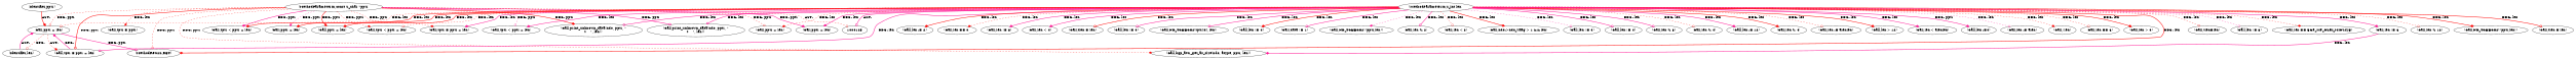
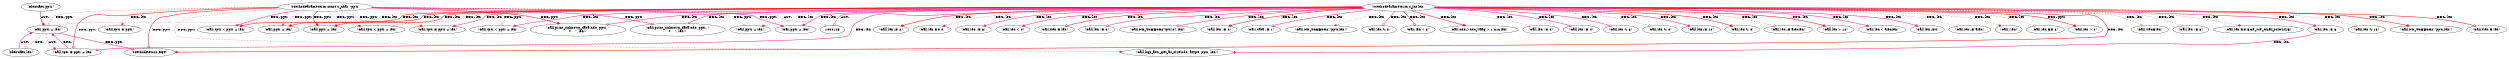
  digraph {
    fontname="DejaVu Serif"
    node [fontname="DejaVu Serif"]
    edge [arrowhead=diamond color=red fontname="DejaVu Serif" style=bold]
    n1 [label="(Call,pptr + len)"]
    n2 [label="(Call,tptr = pptr + len)"]
    n3 [label="(Identifier,len)"]
    n4 [label="(MethodReturn,RET)"]
    n5 [label="(MethodParameterIn,const u_char *pptr)"]
    n6 [label="(Call,pptr + len)"]
    n7 [label="(Call,tptr < pptr + len)"]
    n8 [label="(Call,print_unknown_data(ndo, pptr, \"\n\t    \", len))"]
    n9 [label="(Call,tptr = pptr + len)"]
    n10 [label="(Call,tptr < pptr + len)"]
    n11 [label="(Call,pptr + len)"]
    n12 [label="(Call,pptr + len)"]
    n13 [label="(Call,tptr < pptr + len)"]
    n14 [label="(Call,tptr = pptr)"]
    n15 [label="(Call,bgp_attr_get_as_size(ndo, atype, pptr, len))"]
    n16 [label="(Call,pptr + len)"]
    n17 [label="(Call,print_unknown_data(ndo, pptr, \"\n\t    \", len))"]
    1000125
    n19 [label="(MethodParameterIn,u_int len)"]
    n20 [label="(Call,!len)"]
    n21 [label="(Call,len == 6)"]
    n22 [label="(Call,len > 0)"]
    n23 [label="(Call,tlen=len)"]
    n24 [label="(Call,len != 8)"]
    n25 [label="(Call,len == BGP_MP_NLRI_MINSIZE)"]
    n26 [label="(Call,len % 12)"]
    n27 [label="(Call,ND_TCHECK2(*pptr,len))"]
    n28 [label="(Call,tlen = len)"]
    n29 [label="(Call,len -= 2)"]
    n30 [label="(Call,len == 0)"]
    n31 [label="(Call,len != 8)"]
    n32 [label="(Call,len < 4)"]
    n33 [label="(Call,tlen = len)"]
    n34 [label="(Call,len != 0)"]
    n35 [label="(Call,ND_TCHECK2(tptr[0], len))"]
    n36 [label="(Call,len != 4)"]
    n37 [label="(Call,data != 1)"]
    n38 [label="(Call,ND_TCHECK2(*pptr,len))"]
    n39 [label="(Call,len % 2)"]
    n40 [label="(Call,len != 6)"]
    n41 [label="(Call,len < 2)"]
    n42 [label="(Call,ndo->ndo_vflag > 1 && len)"]
    n43 [label="(Call,len != 4)"]
    n44 [label="(Call,len != 4)"]
    n45 [label="(Call,len % 8)"]
    n46 [label="(Call,len % 4)"]
    n47 [label="(Call,len -= 12)"]
    n48 [label="(Call,len % 4)"]
    n49 [label="(Call,len -= alenlen)"]
    n50 [label="(Call,len > 12)"]
    n51 [label="(Call,len < alenlen)"]
    n52 [label="(Call,len -=4)"]
    n53 [label="(Call,len -= alen)"]
    n54 [label="(Identifier,pptr)"]
    n1 -> n2 [label="AST: " style=dashed]
    n1 -> n3 [arrowhead=odot label="CFG: " style=dashed]
    n1 -> n4 [arrowhead=odot color=deeppink label="DDG: pptr"]
    n2 -> n1 [color=deeppink label="CFG: "]
    n3 -> n1 [color=deeppink label="AST: "]
    n5 -> n1 [arrowhead=odot label="DDG: pptr" style=dashed]
    n5 -> n2 [arrowhead=odot label="DDG: pptr"]
-   n5 -> n4 [arrowhead=odot label="DDG: pptr" style=dashed]
+   n5 -> n4 [arrowhead=odot label="DDG: pptr"]
    n5 -> n6 [label="DDG: pptr"]
    n5 -> n7 [label="DDG: pptr" style=dashed]
    n5 -> n8 [label="DDG: pptr"]
    n5 -> n9 [label="DDG: pptr" style=dashed]
    n5 -> n10 [arrowhead=odot color=deeppink label="DDG: pptr" style=dashed]
    n5 -> n11 [color=deeppink label="DDG: pptr"]
    n5 -> n12 [color=deeppink label="DDG: pptr" style=dashed]
    n5 -> n13 [color=deeppink label="DDG: pptr"]
    n5 -> n14 [label="DDG: len" style=dashed]
    n5 -> n15 [label="DDG: pptr" style=dashed]
    n5 -> n16 [arrowhead=odot label="DDG: pptr" style=dashed]
    n5 -> n17 [arrowhead=odot color=deeppink label="DDG: pptr"]
    n5 -> 1000125 [arrowhead=odot label="AST: " style=dashed]
    n19 -> n1 [arrowhead=odot label="DDG: len" style=dashed]
    n19 -> n2 [arrowhead=odot color=deeppink label="DDG: len"]
    n19 -> n4 [label="DDG: len"]
    n19 -> n6 [label="DDG: len"]
    n19 -> n7 [arrowhead=odot label="DDG: len" style=dashed]
    n19 -> n8 [arrowhead=odot color=deeppink label="DDG: len"]
    n19 -> n9 [color=deeppink label="DDG: len"]
    n19 -> n10 [color=deeppink label="DDG: len"]
    n19 -> n11 [color=deeppink label="DDG: len"]
    n19 -> n12 [label="DDG: len"]
    n19 -> n13 [label="DDG: len"]
    n19 -> n16 [label="DDG: len" style=dashed]
    n19 -> n17 [arrowhead=odot color=deeppink label="DDG: len"]
    n19 -> 1000125 [arrowhead=odot color=deeppink label="AST: "]
    n19 -> n20 [label="DDG: len" style=dashed]
    n19 -> n21 [arrowhead=odot label="DDG: len" style=dashed]
-   n19 -> n22 [label="DDG: len"]
+   n19 -> n22 [label="DDG: pptr"]
    n19 -> n23 [arrowhead=odot label="DDG: len" style=dashed]
    n19 -> n24 [arrowhead=odot color=deeppink label="DDG: len" style=dashed]
    n19 -> n25 [label="DDG: len" style=dashed]
    n19 -> n26 [arrowhead=odot label="DDG: len" style=dashed]
    n19 -> n27 [label="DDG: len"]
    n19 -> n28 [arrowhead=odot label="DDG: len"]
    n19 -> n29 [label="DDG: len"]
    n19 -> n30 [label="DDG: len" style=dashed]
    n19 -> n31 [color=deeppink label="DDG: len"]
    n19 -> n32 [color=deeppink label="DDG: len"]
    n19 -> n33 [arrowhead=odot label="DDG: len"]
    n19 -> n34 [arrowhead=odot color=deeppink label="DDG: len"]
    n19 -> n35 [arrowhead=odot color=deeppink label="DDG: len"]
    n19 -> n36 [label="DDG: len"]
    n19 -> n37 [arrowhead=odot color=deeppink label="DDG: len"]
    n19 -> n38 [color=deeppink label="DDG: len" style=dashed]
    n19 -> n39 [arrowhead=odot color=deeppink label="DDG: len"]
    n19 -> n40 [color=deeppink label="DDG: len"]
-   n19 -> n41 [arrowhead=odot label="DDG: len" style=dashed]
+   n19 -> n41 [arrowhead=odot label="DDG: len"]
    n19 -> n42 [label="DDG: len"]
    n19 -> n43 [arrowhead=odot color=deeppink label="DDG: len" style=dashed]
    n19 -> n44 [arrowhead=odot color=deeppink label="DDG: len"]
    n19 -> n45 [arrowhead=odot color=deeppink label="DDG: len"]
    n19 -> n46 [arrowhead=odot label="DDG: len" style=dashed]
    n19 -> n47 [color=deeppink label="DDG: len"]
    n19 -> n48 [label="DDG: len"]
    n19 -> n49 [arrowhead=odot label="DDG: len" style=dashed]
    n19 -> n50 [label="DDG: len"]
    n19 -> n51 [color=deeppink label="DDG: len"]
-   n19 -> n52 [color=deeppink label="DDG: pptr"]
+   n19 -> n52 [color=deeppink label="DDG: len"]
    n19 -> n53 [arrowhead=odot color=deeppink label="DDG: len" style=dashed]
    n40 -> n15 [color=deeppink label="DDG: len"]
    n54 -> n1 [label="AST: "]
  }
